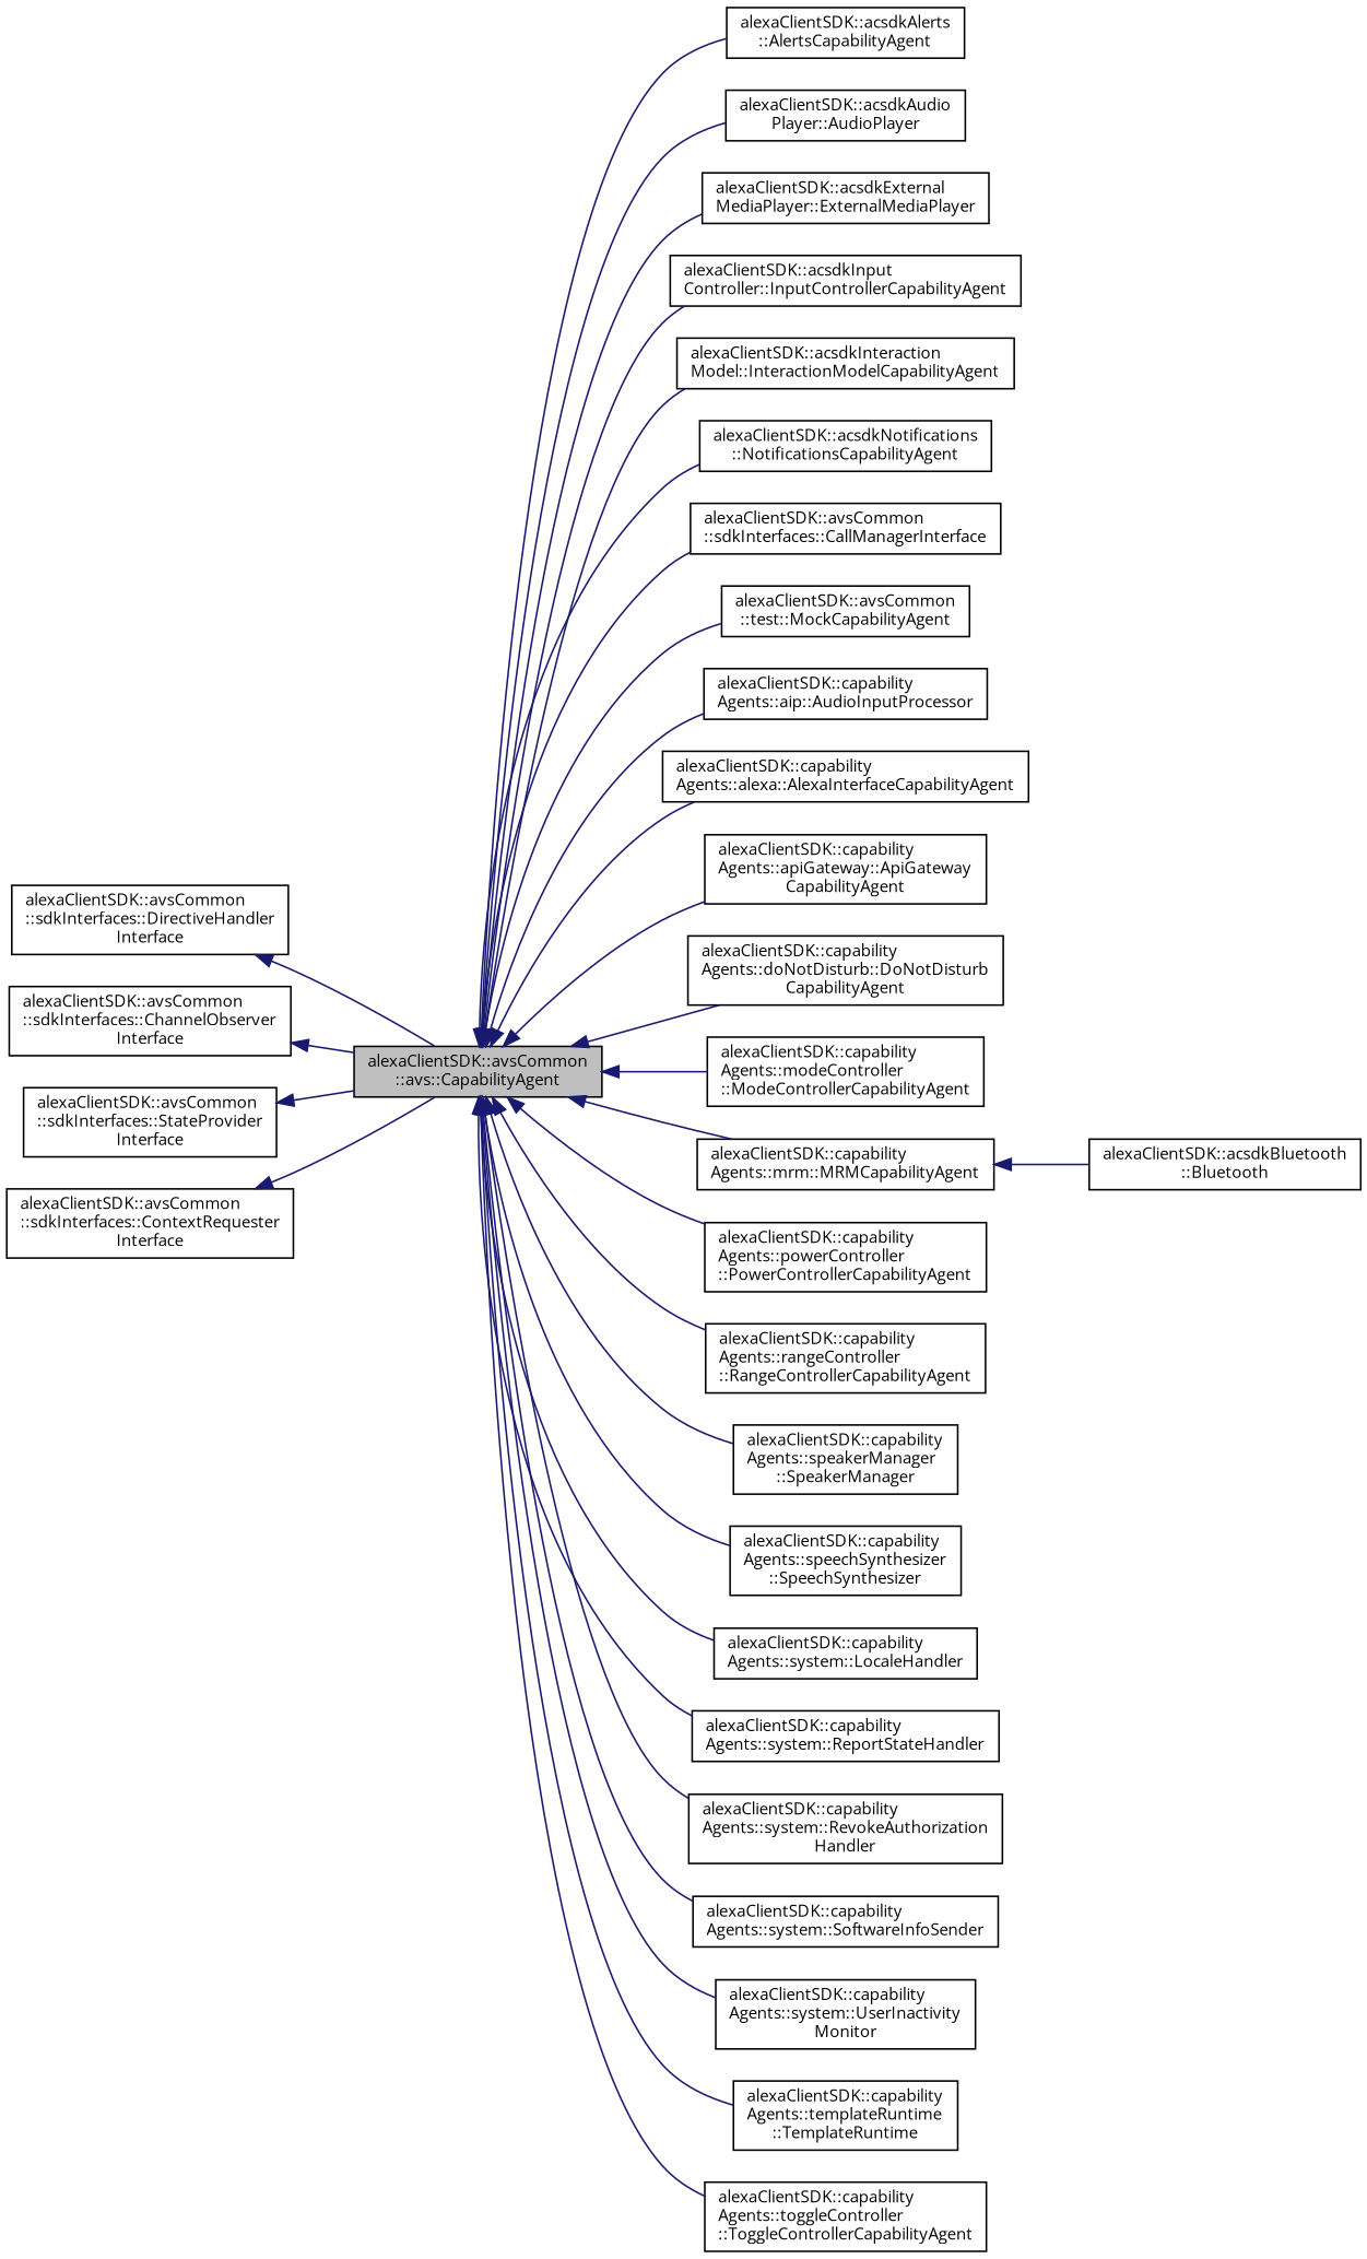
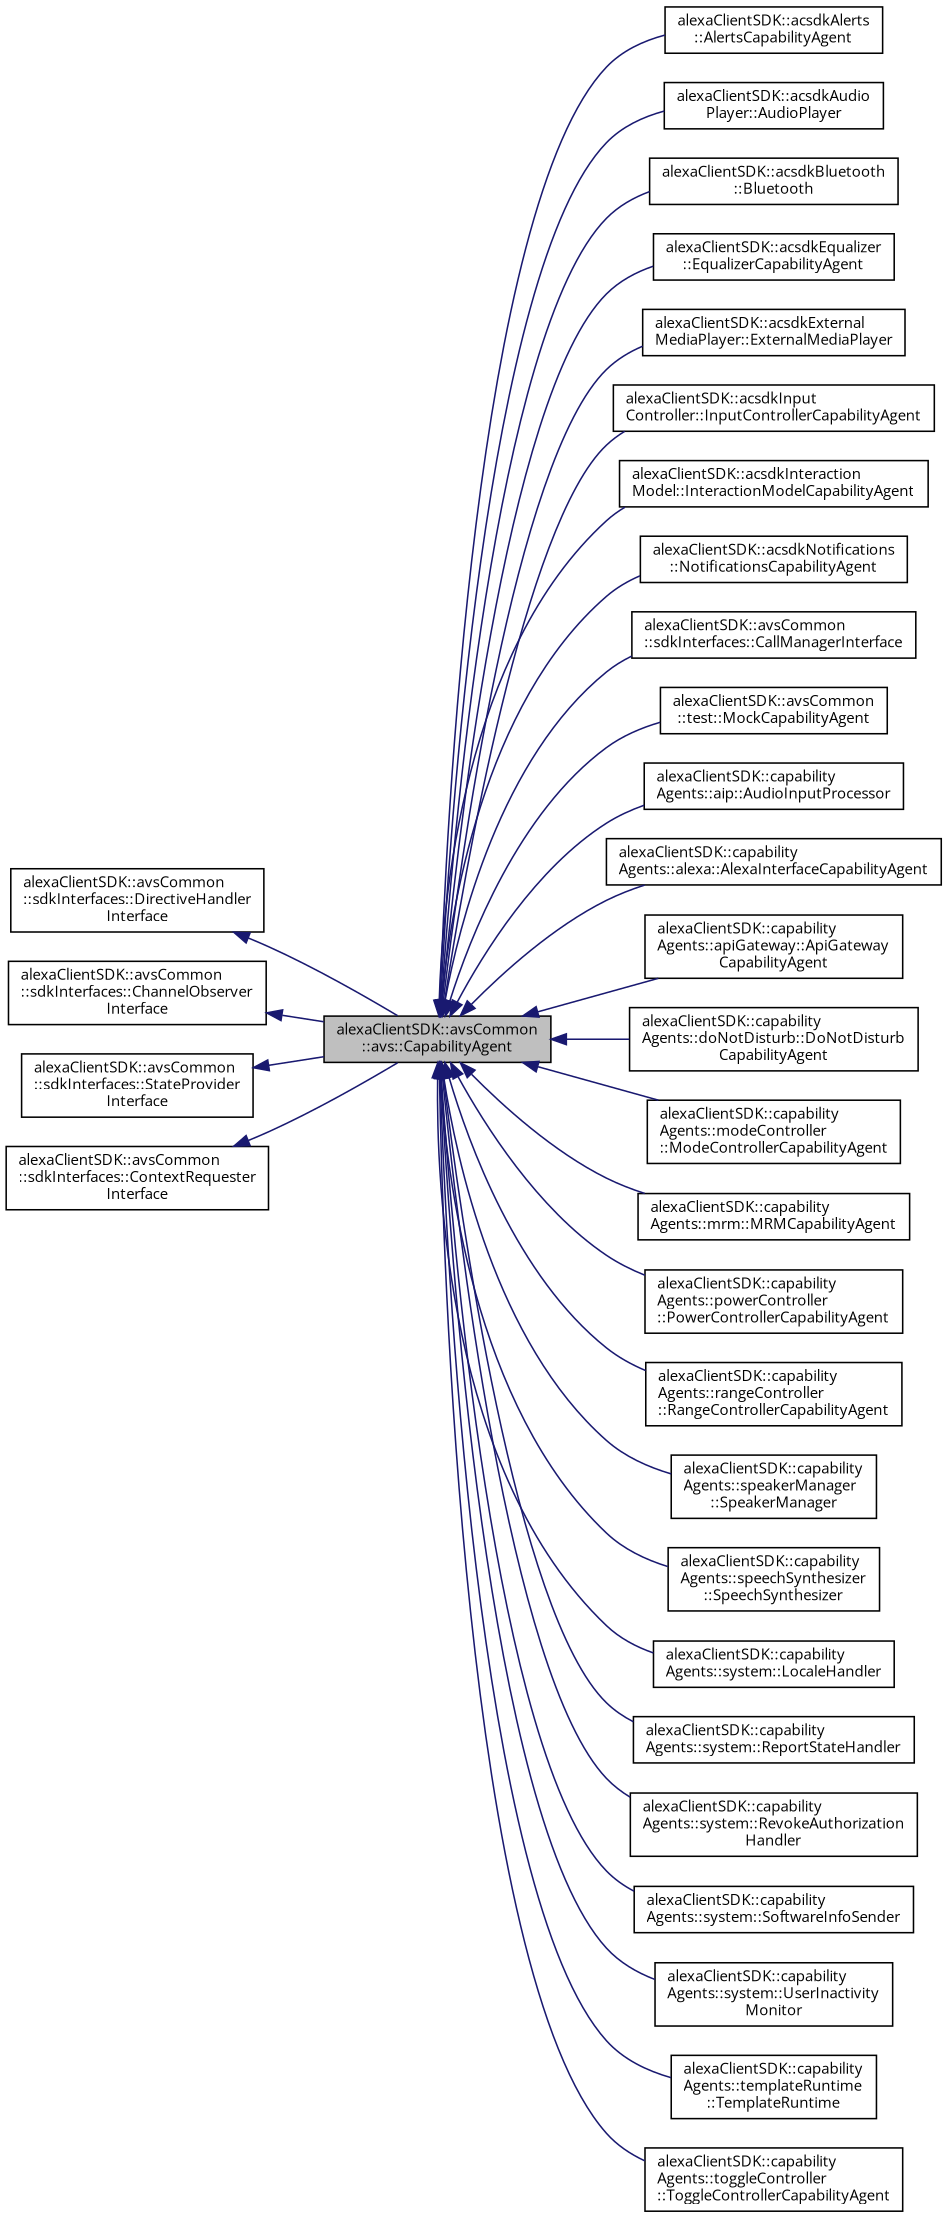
  digraph {
    fontname="Open Sans"
    rankdir=LR
    node [color=black fillcolor=white fontname="Open Sans" fontsize=10 shape=record style=filled]
    edge [color=midnightblue dir=back fontname="Open Sans" fontsize=10 labelfontname=Helvetica labelfontsize=10 style=solid]
    n1 [fillcolor=grey75 fontcolor=black height=0.2 label="alexaClientSDK::avsCommon\l::avs::CapabilityAgent" width=0.4]
    n2 [height=0.2 label="alexaClientSDK::acsdkAlerts\l::AlertsCapabilityAgent" width=0.4]
    n3 [height=0.2 label="alexaClientSDK::acsdkAudio\lPlayer::AudioPlayer" width=0.4]
    n4 [height=0.2 label="alexaClientSDK::acsdkBluetooth\l::Bluetooth" width=0.4]
+   n5 [height=0.2 label="alexaClientSDK::acsdkEqualizer\l::EqualizerCapabilityAgent" width=0.4]
    n6 [height=0.2 label="alexaClientSDK::acsdkExternal\lMediaPlayer::ExternalMediaPlayer" width=0.4]
    n7 [height=0.2 label="alexaClientSDK::acsdkInput\lController::InputControllerCapabilityAgent" width=0.4]
    n8 [height=0.2 label="alexaClientSDK::acsdkInteraction\lModel::InteractionModelCapabilityAgent" width=0.4]
    n9 [height=0.2 label="alexaClientSDK::acsdkNotifications\l::NotificationsCapabilityAgent" width=0.4]
    n10 [height=0.2 label="alexaClientSDK::avsCommon\l::sdkInterfaces::CallManagerInterface" width=0.4]
    n11 [height=0.2 label="alexaClientSDK::avsCommon\l::test::MockCapabilityAgent" width=0.4]
    n12 [height=0.2 label="alexaClientSDK::capability\lAgents::aip::AudioInputProcessor" width=0.4]
    n13 [height=0.2 label="alexaClientSDK::capability\lAgents::alexa::AlexaInterfaceCapabilityAgent" width=0.4]
    n14 [height=0.2 label="alexaClientSDK::capability\lAgents::apiGateway::ApiGateway\lCapabilityAgent" width=0.4]
    n15 [height=0.2 label="alexaClientSDK::capability\lAgents::doNotDisturb::DoNotDisturb\lCapabilityAgent" width=0.4]
    n16 [height=0.2 label="alexaClientSDK::capability\lAgents::modeController\l::ModeControllerCapabilityAgent" width=0.4]
    n17 [height=0.2 label="alexaClientSDK::capability\lAgents::mrm::MRMCapabilityAgent" width=0.4]
    n18 [height=0.2 label="alexaClientSDK::capability\lAgents::powerController\l::PowerControllerCapabilityAgent" width=0.4]
    n19 [height=0.2 label="alexaClientSDK::capability\lAgents::rangeController\l::RangeControllerCapabilityAgent" width=0.4]
    n20 [height=0.2 label="alexaClientSDK::capability\lAgents::speakerManager\l::SpeakerManager" width=0.4]
    n21 [height=0.2 label="alexaClientSDK::capability\lAgents::speechSynthesizer\l::SpeechSynthesizer" width=0.4]
    n22 [height=0.2 label="alexaClientSDK::capability\lAgents::system::LocaleHandler" width=0.4]
    n23 [height=0.2 label="alexaClientSDK::capability\lAgents::system::ReportStateHandler" width=0.4]
    n24 [height=0.2 label="alexaClientSDK::capability\lAgents::system::RevokeAuthorization\lHandler" width=0.4]
    n25 [height=0.2 label="alexaClientSDK::capability\lAgents::system::SoftwareInfoSender" width=0.4]
    n26 [height=0.2 label="alexaClientSDK::capability\lAgents::system::UserInactivity\lMonitor" width=0.4]
    n27 [height=0.2 label="alexaClientSDK::capability\lAgents::templateRuntime\l::TemplateRuntime" width=0.4]
    n28 [height=0.2 label="alexaClientSDK::capability\lAgents::toggleController\l::ToggleControllerCapabilityAgent" width=0.4]
    n29 [height=0.2 label="alexaClientSDK::avsCommon\l::sdkInterfaces::DirectiveHandler\lInterface" width=0.4]
    n30 [height=0.2 label="alexaClientSDK::avsCommon\l::sdkInterfaces::ChannelObserver\lInterface" width=0.4]
    n31 [height=0.2 label="alexaClientSDK::avsCommon\l::sdkInterfaces::StateProvider\lInterface" width=0.4]
    n32 [height=0.2 label="alexaClientSDK::avsCommon\l::sdkInterfaces::ContextRequester\lInterface" width=0.4]
    n1 -> n2
    n1 -> n3
-   n17 -> n4
+   n1 -> n4
+   n1 -> n5
    n1 -> n6
    n1 -> n7
    n1 -> n8
    n1 -> n9
    n1 -> n10
    n1 -> n11
    n1 -> n12
    n1 -> n13
    n1 -> n14
    n1 -> n15
    n1 -> n16
    n1 -> n17
    n1 -> n18
    n1 -> n19
    n1 -> n20
    n1 -> n21
    n1 -> n22
    n1 -> n23
    n1 -> n24
    n1 -> n25
    n1 -> n26
    n1 -> n27
    n1 -> n28
    n29 -> n1
    n30 -> n1
    n31 -> n1
    n32 -> n1
  }
